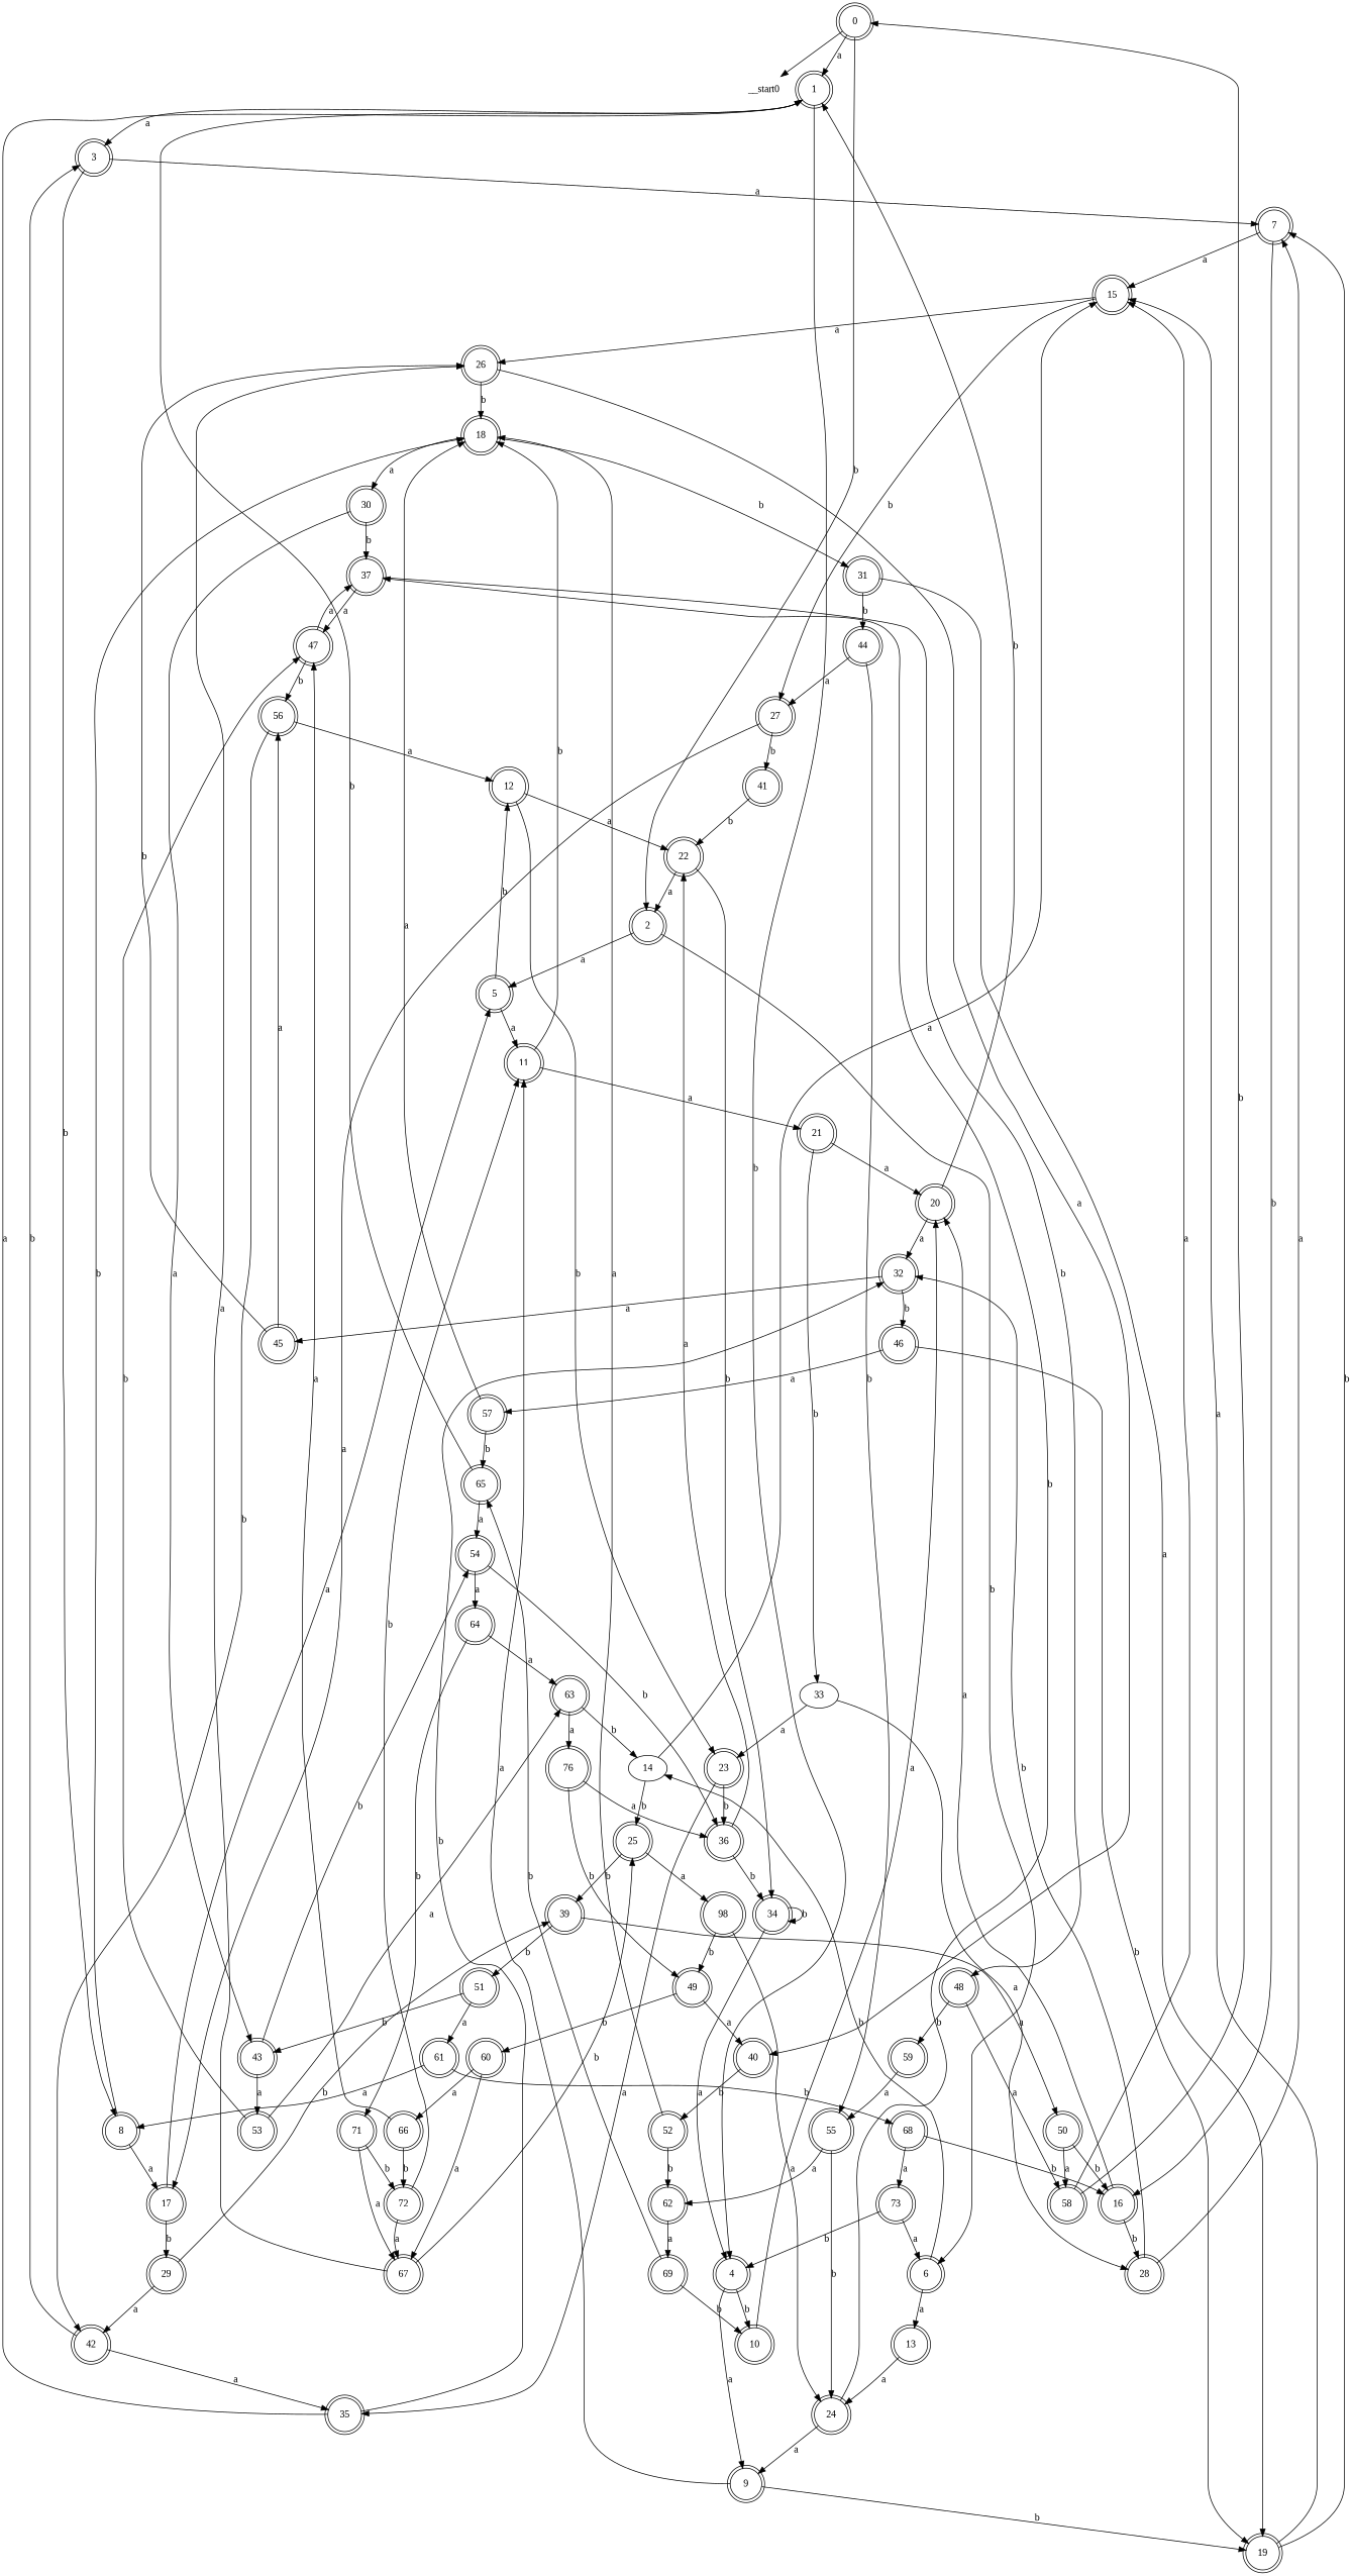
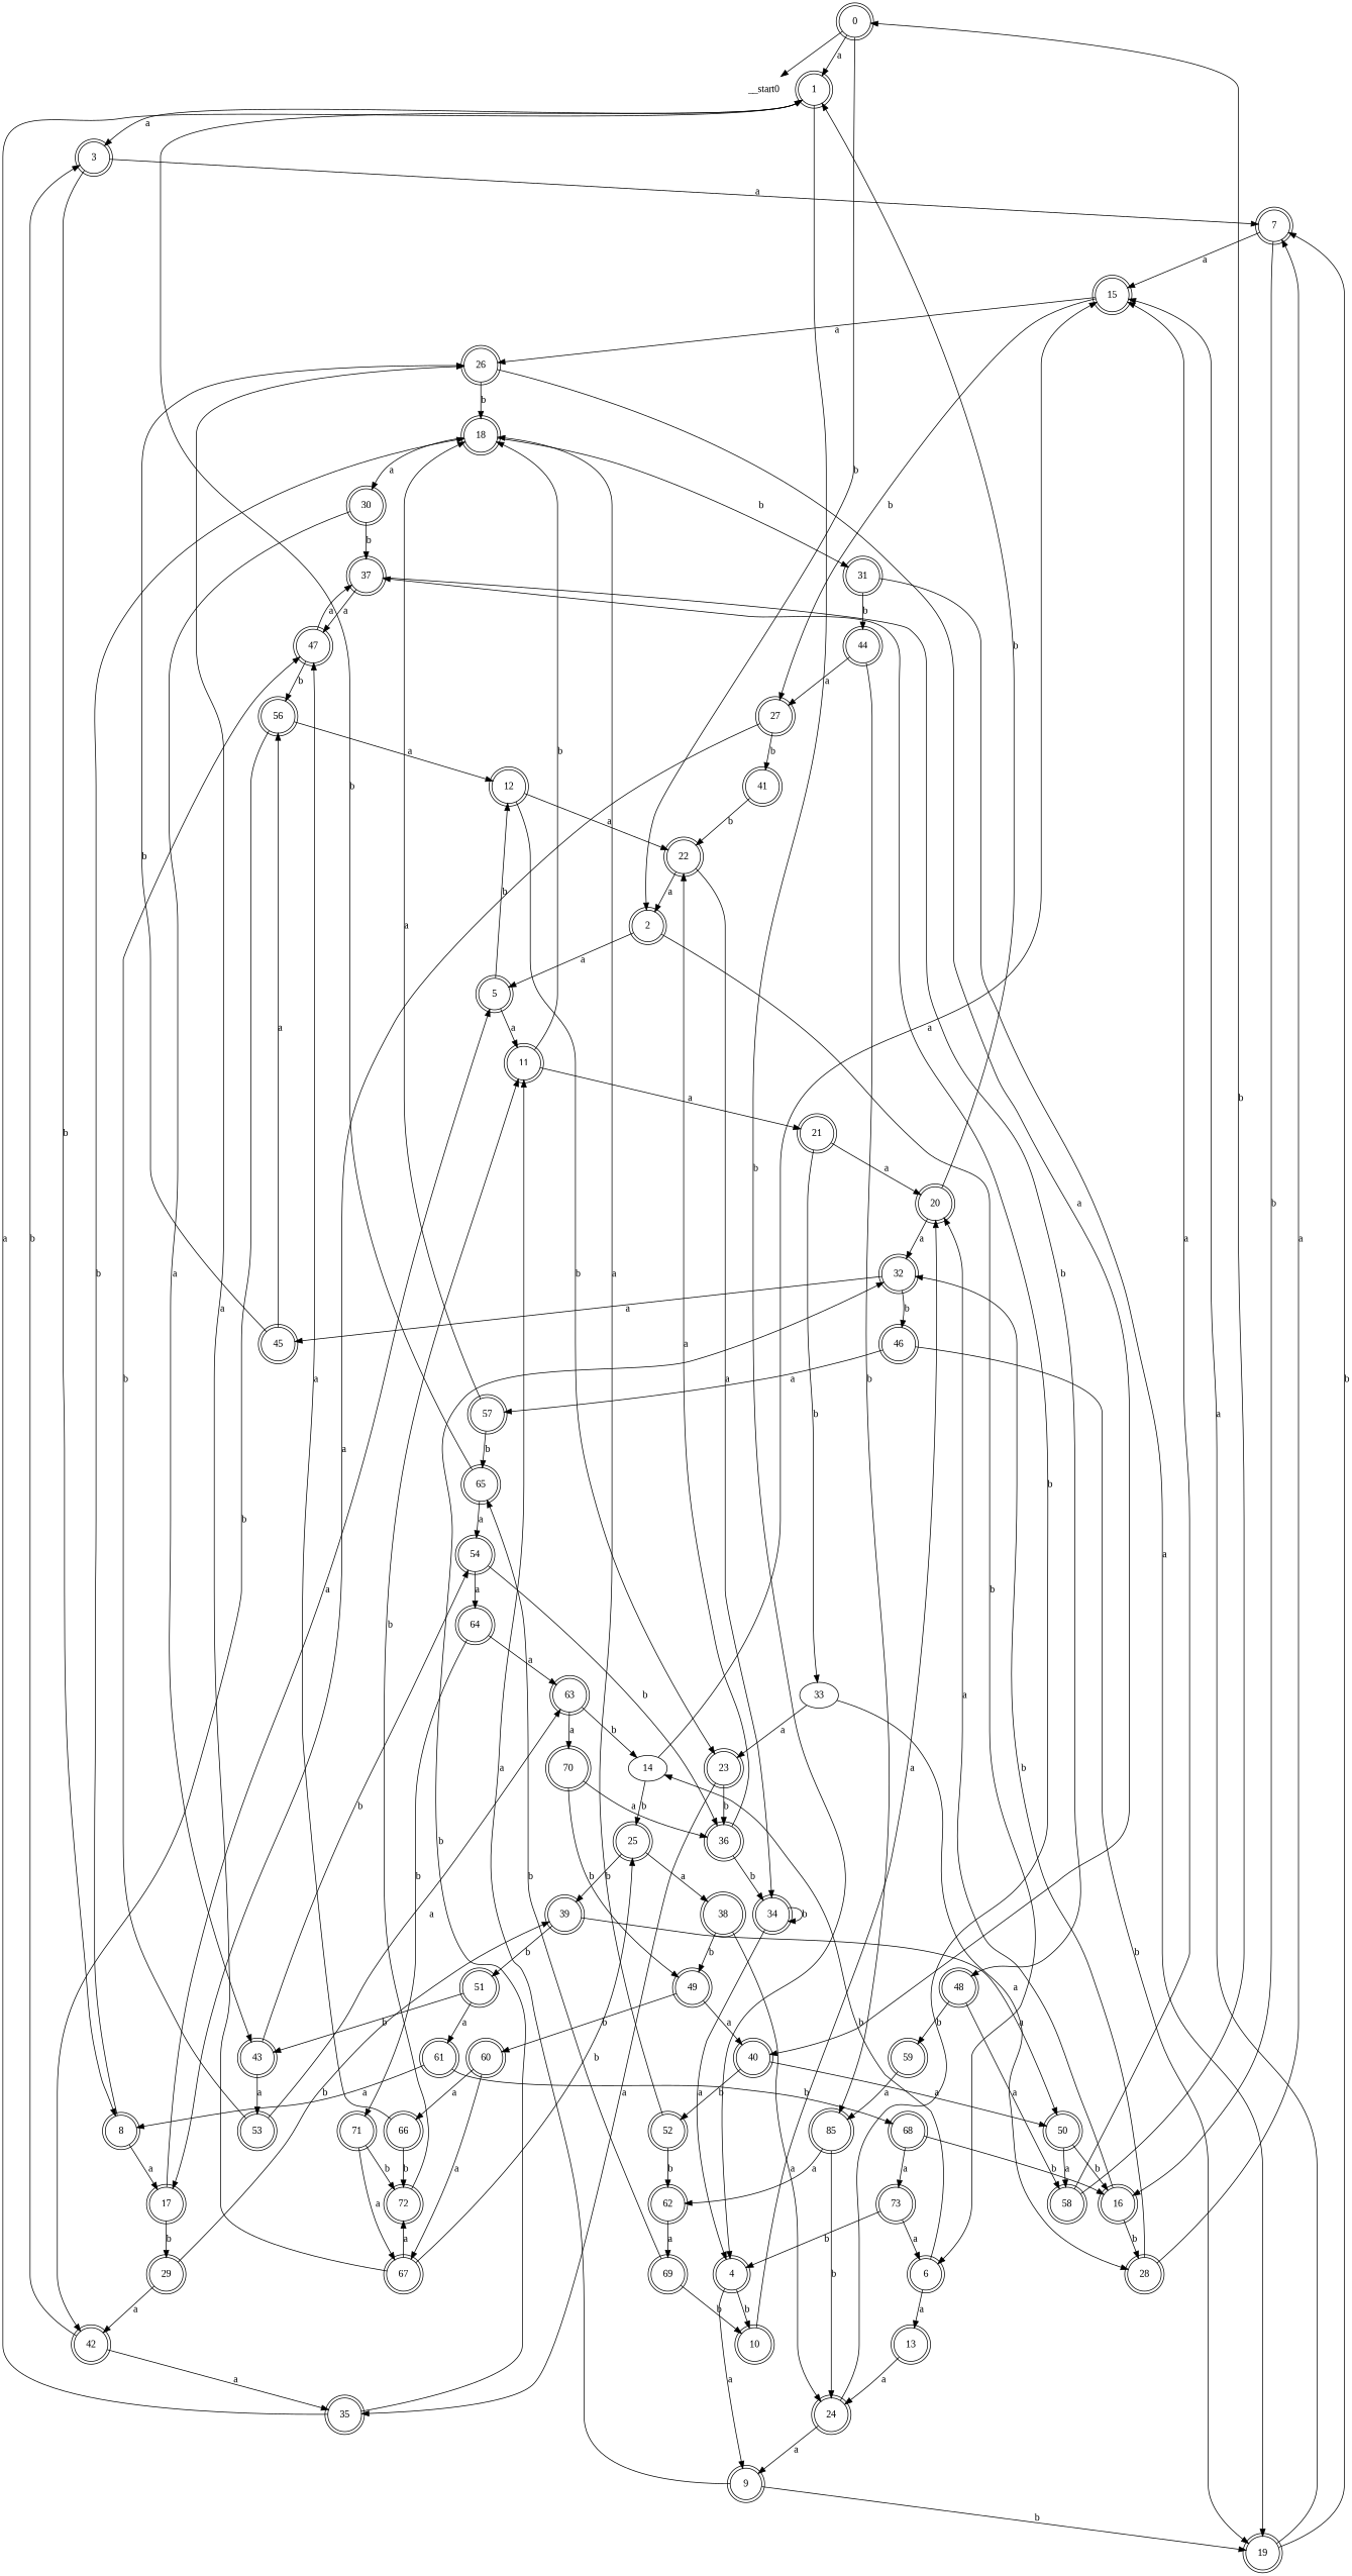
  digraph {
    fontname="Liberation Serif"
    node [fontname="Liberation Serif" shape=doublecircle]
    edge [fontname="Liberation Serif"]
    __start0 [shape=none]
    0
    1
    2
    3
    4
    5
    6
    7
    8
    9
    10
    11
    12
    13
    14 [shape=""]
    15
    16
    17
    18
    19
    20
    21
    22
    23
    24
    25
    26
    27
    28
    29
    30
    31
    32
    33 [shape=""]
    34
    35
    36
    37
-   38 [label=98]
+   38
    39
    40
    41
    42
    43
    44
    45
    46
    47
    48
    49
    50
    51
    52
    53
    54
-   55
+   55 [label=85]
    56
    57
    58
    59
    60
    61
    62
    63
    64
    65
    66
    67
    68
    69
-   70 [label=76]
+   70
    71
    72
    73
    0 -> __start0
    0 -> 1 [label=a]
    0 -> 2 [label=b]
    1 -> 3 [label=a]
    1 -> 4 [label=b]
    2 -> 5 [label=a]
    2 -> 6 [label=b]
    3 -> 7 [label=a]
    3 -> 8 [label=b]
    4 -> 9 [label=a]
    4 -> 10 [label=b]
    5 -> 11 [label=a]
    5 -> 12 [label=b]
    6 -> 13 [label=a]
    6 -> 14 [label=b]
    7 -> 15 [label=a]
    7 -> 16 [label=b]
    8 -> 17 [label=a]
    8 -> 18 [label=b]
    9 -> 11 [label=a]
    9 -> 19 [label=b]
    10 -> 20 [label=a]
    11 -> 18 [label=b]
    11 -> 21 [label=a]
    12 -> 22 [label=a]
    12 -> 23 [label=b]
    13 -> 24 [label=a]
    14 -> 15 [label=a]
    14 -> 25 [label=b]
    15 -> 26 [label=a]
    15 -> 27 [label=b]
    16 -> 20 [label=a]
    16 -> 28 [label=b]
    17 -> 5 [label=a]
    17 -> 29 [label=b]
    18 -> 30 [label=a]
    18 -> 31 [label=b]
    19 -> 7 [label=b]
    19 -> 15 [label=a]
    20 -> 1 [label=b]
    20 -> 32 [label=a]
    21 -> 20 [label=a]
    21 -> 33 [label=b]
    22 -> 2 [label=a]
-   22 -> 34 [label=b]
+   22 -> 34 [label=a]
    23 -> 35 [label=a]
    23 -> 36 [label=b]
    24 -> 9 [label=a]
    24 -> 37 [label=b]
    25 -> 38 [label=a]
    25 -> 39 [label=b]
    26 -> 18 [label=b]
    26 -> 40 [label=a]
    27 -> 17 [label=a]
    27 -> 41 [label=b]
    28 -> 7 [label=a]
    28 -> 32 [label=b]
    29 -> 39 [label=b]
    29 -> 42 [label=a]
    30 -> 37 [label=b]
    30 -> 43 [label=a]
    31 -> 19 [label=a]
    31 -> 44 [label=b]
    32 -> 45 [label=a]
    32 -> 46 [label=b]
    33 -> 23 [label=a]
    33 -> 28 [label=a]
    34 -> 4 [label=a]
    34 -> 34 [label=b]
    35 -> 1 [label=a]
    35 -> 32 [label=b]
    36 -> 22 [label=a]
    36 -> 34 [label=b]
    37 -> 47 [label=a]
    37 -> 48 [label=b]
    38 -> 24 [label=a]
    38 -> 49 [label=b]
    39 -> 50 [label=a]
    39 -> 51 [label=b]
+   40 -> 50 [label=a]
    40 -> 52 [label=b]
    41 -> 22 [label=b]
    42 -> 3 [label=b]
    42 -> 35 [label=a]
    43 -> 53 [label=a]
    43 -> 54 [label=b]
    44 -> 27 [label=a]
    44 -> 55 [label=b]
    45 -> 26 [label=b]
    45 -> 56 [label=a]
    46 -> 19 [label=b]
    46 -> 57 [label=a]
    47 -> 37 [label=a]
    47 -> 56 [label=b]
    48 -> 58 [label=a]
    48 -> 59 [label=b]
    49 -> 40 [label=a]
    49 -> 60 [label=b]
    50 -> 16 [label=b]
    50 -> 58 [label=a]
    51 -> 43 [label=b]
    51 -> 61 [label=a]
    52 -> 18 [label=a]
    52 -> 62 [label=b]
    53 -> 47 [label=b]
    53 -> 63 [label=a]
    54 -> 36 [label=b]
    54 -> 64 [label=a]
    55 -> 24 [label=b]
    55 -> 62 [label=a]
    56 -> 12 [label=a]
    56 -> 42 [label=b]
    57 -> 18 [label=a]
    57 -> 65 [label=b]
    58 -> 0 [label=b]
    58 -> 15 [label=a]
    59 -> 55 [label=a]
    60 -> 66 [label=a]
    60 -> 67 [label=a]
    61 -> 8 [label=a]
    61 -> 68 [label=b]
    62 -> 69 [label=a]
    63 -> 14 [label=b]
    63 -> 70 [label=a]
    64 -> 63 [label=a]
    64 -> 71 [label=b]
    65 -> 1 [label=b]
    65 -> 54 [label=a]
    66 -> 47 [label=a]
    66 -> 72 [label=b]
    67 -> 25 [label=b]
    67 -> 26 [label=a]
    68 -> 16 [label=b]
    68 -> 73 [label=a]
    69 -> 10 [label=b]
    69 -> 65 [label=b]
    70 -> 36 [label=a]
    70 -> 49 [label=b]
    71 -> 67 [label=a]
    71 -> 72 [label=b]
    72 -> 11 [label=b]
-   72 -> 67 [label=a]
+   67 -> 72 [label=a]
    73 -> 4 [label=b]
    73 -> 6 [label=a]
  }
